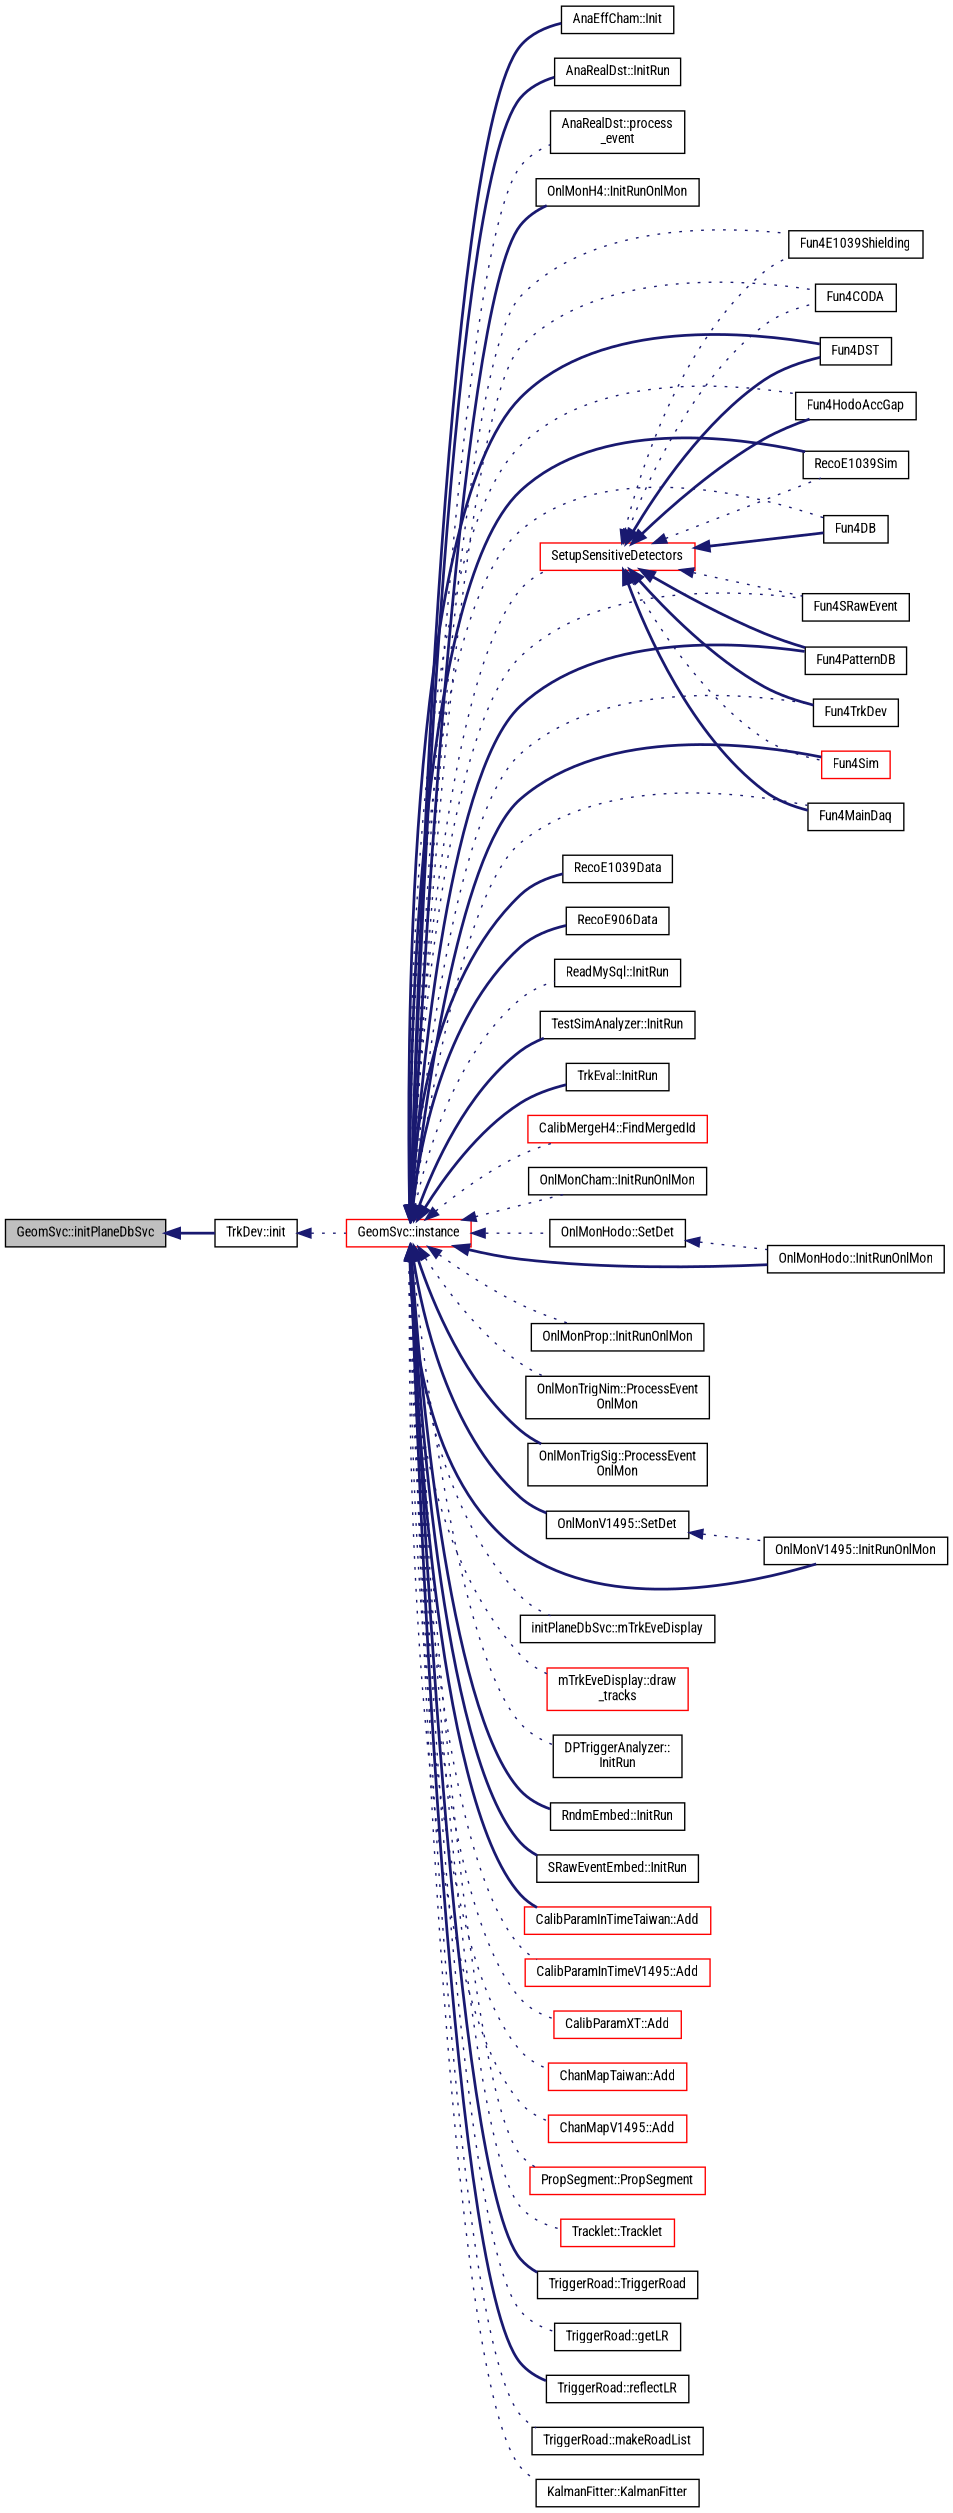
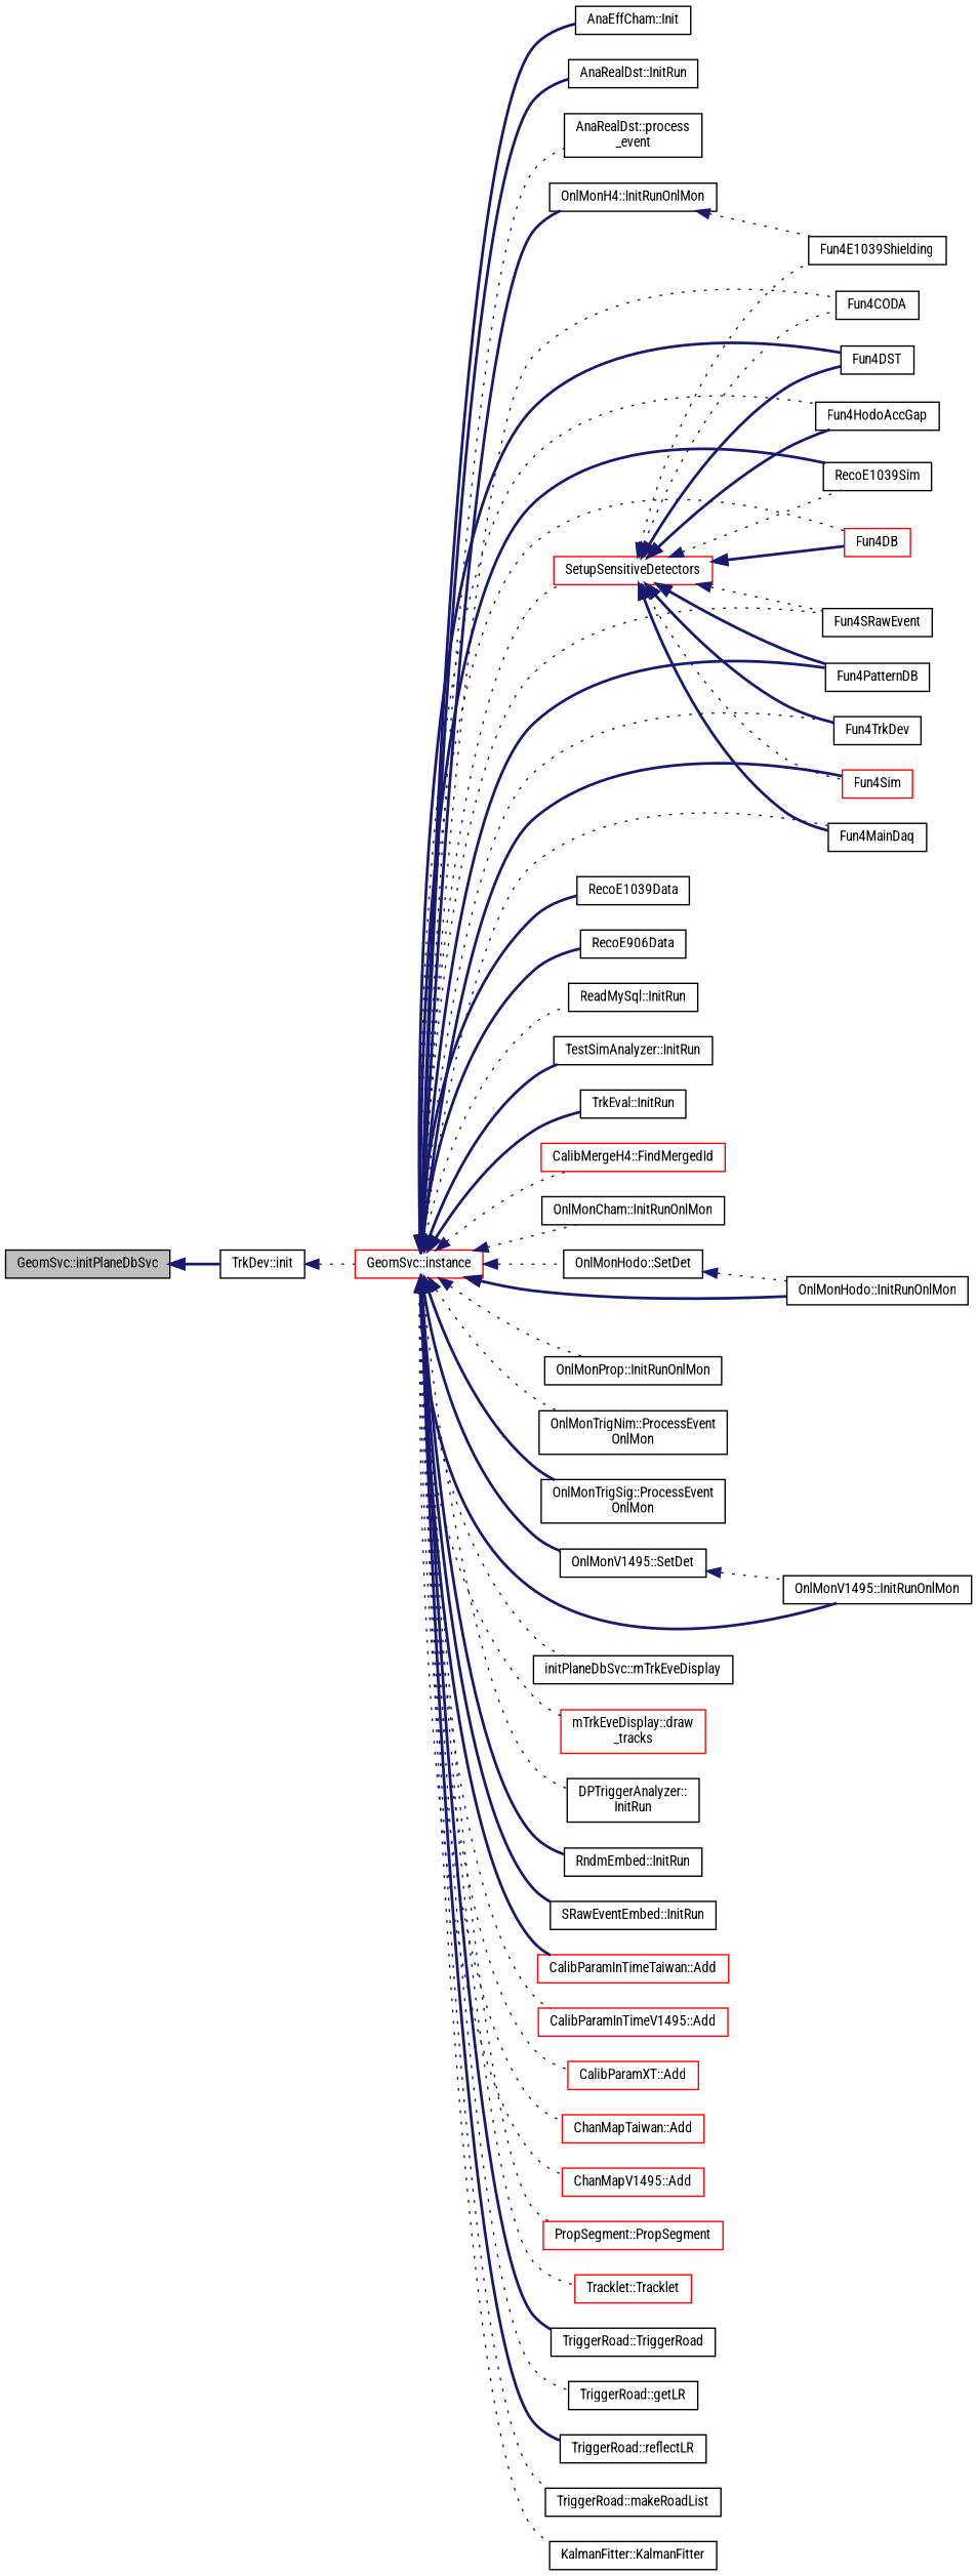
  digraph {
    fontname="Roboto Condensed"
    rankdir=LR
    node [color=black fontname="Roboto Condensed" fontsize=10 shape=record]
    edge [color=midnightblue dir=back fontname="Roboto Condensed" fontsize=10 labelfontname=FreeSans labelfontsize=10 style=dotted]
    n1 [fillcolor=grey75 fontcolor=black height=0.2 label="GeomSvc::initPlaneDbSvc" style=filled width=0.4]
    n2 [height=0.2 label="TrkDev::init" width=0.4]
    n3 [color=red height=0.2 label="GeomSvc::instance" width=0.4]
    n4 [height=0.2 label="AnaEffCham::Init" width=0.4]
    n5 [height=0.2 label="AnaRealDst::InitRun" width=0.4]
    n6 [height=0.2 label="AnaRealDst::process\l_event" width=0.4]
    n7 [height=0.2 label=Fun4CODA width=0.4]
    n8 [height=0.2 label=Fun4DST width=0.4]
    n9 [height=0.2 label=Fun4E1039Shielding width=0.4]
    n10 [height=0.2 label=Fun4HodoAccGap width=0.4]
    n11 [height=0.2 label=RecoE1039Data width=0.4]
    n12 [height=0.2 label=RecoE1039Sim width=0.4]
    n13 [height=0.2 label=RecoE906Data width=0.4]
-   n14 [height=0.2 label=Fun4DB width=0.4]
+   n14 [color=red height=0.2 label=Fun4DB width=0.4]
    n15 [height=0.2 label=Fun4SRawEvent width=0.4]
    n16 [height=0.2 label=Fun4PatternDB width=0.4]
    n17 [height=0.2 label=Fun4TrkDev width=0.4]
    n18 [color=red height=0.2 label=Fun4Sim width=0.4]
    n19 [color=red height=0.2 label=SetupSensitiveDetectors width=0.4]
    n20 [height=0.2 label=Fun4MainDaq width=0.4]
    n21 [height=0.2 label="ReadMySql::InitRun" width=0.4]
    n22 [height=0.2 label="TestSimAnalyzer::InitRun" width=0.4]
    n23 [height=0.2 label="TrkEval::InitRun" width=0.4]
    n24 [color=red height=0.2 label="CalibMergeH4::FindMergedId" width=0.4]
    n25 [height=0.2 label="OnlMonCham::InitRunOnlMon" width=0.4]
    n26 [height=0.2 label="OnlMonH4::InitRunOnlMon" width=0.4]
    n27 [height=0.2 label="OnlMonHodo::InitRunOnlMon" width=0.4]
    n28 [height=0.2 label="OnlMonHodo::SetDet" width=0.4]
    n29 [height=0.2 label="OnlMonProp::InitRunOnlMon" width=0.4]
    n30 [height=0.2 label="OnlMonTrigNim::ProcessEvent\lOnlMon" width=0.4]
    n31 [height=0.2 label="OnlMonTrigSig::ProcessEvent\lOnlMon" width=0.4]
    n32 [height=0.2 label="OnlMonV1495::InitRunOnlMon" width=0.4]
    n33 [height=0.2 label="OnlMonV1495::SetDet" width=0.4]
    n34 [height=0.2 label="initPlaneDbSvc::mTrkEveDisplay" width=0.4]
    n35 [color=red height=0.2 label="mTrkEveDisplay::draw\l_tracks" width=0.4]
    n36 [height=0.2 label="DPTriggerAnalyzer::\lInitRun" width=0.4]
    n37 [height=0.2 label="RndmEmbed::InitRun" width=0.4]
    n38 [height=0.2 label="SRawEventEmbed::InitRun" width=0.4]
    n39 [color=red height=0.2 label="CalibParamInTimeTaiwan::Add" width=0.4]
    n40 [color=red height=0.2 label="CalibParamInTimeV1495::Add" width=0.4]
    n41 [color=red height=0.2 label="CalibParamXT::Add" width=0.4]
    n42 [color=red height=0.2 label="ChanMapTaiwan::Add" width=0.4]
    n43 [color=red height=0.2 label="ChanMapV1495::Add" width=0.4]
    n44 [color=red height=0.2 label="PropSegment::PropSegment" width=0.4]
    n45 [color=red height=0.2 label="Tracklet::Tracklet" width=0.4]
    n46 [height=0.2 label="TriggerRoad::TriggerRoad" width=0.4]
    n47 [height=0.2 label="TriggerRoad::getLR" width=0.4]
    n48 [height=0.2 label="TriggerRoad::reflectLR" width=0.4]
    n49 [height=0.2 label="TriggerRoad::makeRoadList" width=0.4]
    n50 [height=0.2 label="KalmanFitter::KalmanFitter" width=0.4]
    n1 -> n2 [style=bold]
    n2 -> n3
    n3 -> n4 [style=bold]
    n3 -> n5 [style=bold]
    n3 -> n6
    n3 -> n7
    n3 -> n8 [style=bold]
-   n3 -> n9
+   n26 -> n9
    n3 -> n10
    n3 -> n11 [style=bold]
    n3 -> n12 [style=bold]
    n3 -> n13 [style=bold]
    n3 -> n14
    n3 -> n15
    n3 -> n16 [style=bold]
    n3 -> n17
    n3 -> n18 [style=bold]
    n3 -> n19
    n3 -> n20
    n3 -> n21
    n3 -> n22 [style=bold]
    n3 -> n23 [style=bold]
    n3 -> n24
    n3 -> n25
    n3 -> n26 [style=bold]
    n3 -> n27 [style=bold]
    n3 -> n28
    n3 -> n29
    n3 -> n30
    n3 -> n31 [style=bold]
    n3 -> n32 [style=bold]
    n3 -> n33 [style=bold]
    n3 -> n34
    n3 -> n35
    n3 -> n36
    n3 -> n37 [style=bold]
    n3 -> n38 [style=bold]
    n3 -> n39 [style=bold]
    n3 -> n40
    n3 -> n41
    n3 -> n42
    n3 -> n43
    n3 -> n44
    n3 -> n45
    n3 -> n46 [style=bold]
    n3 -> n47
    n3 -> n48 [style=bold]
    n3 -> n49
    n3 -> n50
    n19 -> n7
    n19 -> n8 [style=bold]
    n19 -> n9
    n19 -> n10 [style=bold]
    n19 -> n12
    n19 -> n14 [style=bold]
    n19 -> n15
    n19 -> n16 [style=bold]
    n19 -> n17 [style=bold]
    n19 -> n18
    n19 -> n20 [style=bold]
    n28 -> n27
    n33 -> n32
  }
